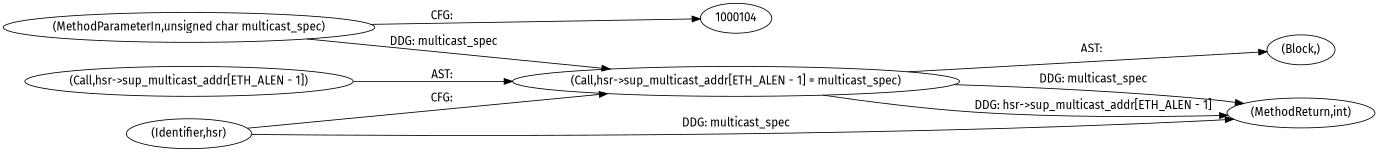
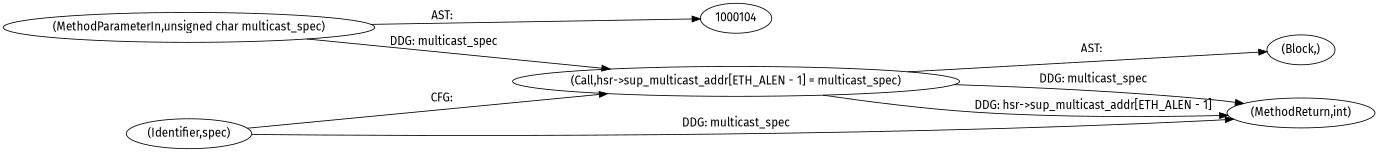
  digraph {
    fontname="Fira Sans"
    rankdir=LR
    node [fontname="Fira Sans"]
    edge [fontname="Fira Sans"]
    n1 [label="(Call,hsr->sup_multicast_addr[ETH_ALEN - 1] = multicast_spec)"]
    n2 [label="(Block,)"]
    n3 [label="(MethodReturn,int)"]
    n4 [label="(MethodParameterIn,unsigned char multicast_spec)"]
    1000104
-   n6 [label="(Identifier,hsr)"]
-   n7 [label="(Call,hsr->sup_multicast_addr[ETH_ALEN - 1])"]
+   n6 [label="(Identifier,spec)"]
    n1 -> n2 [label="AST: "]
    n1 -> n3 [label="DDG: hsr->sup_multicast_addr[ETH_ALEN - 1]"]
    n1 -> n3 [label="DDG: multicast_spec"]
    n4 -> n1 [label="DDG: multicast_spec"]
-   n4 -> 1000104 [label="CFG: "]
+   n4 -> 1000104 [label="AST: "]
    n6 -> n1 [label="CFG: "]
    n6 -> n3 [label="DDG: multicast_spec"]
-   n7 -> n1 [label="AST: "]
  }
